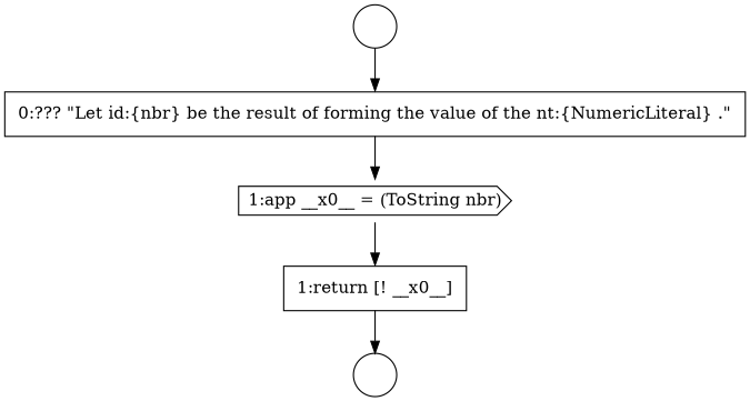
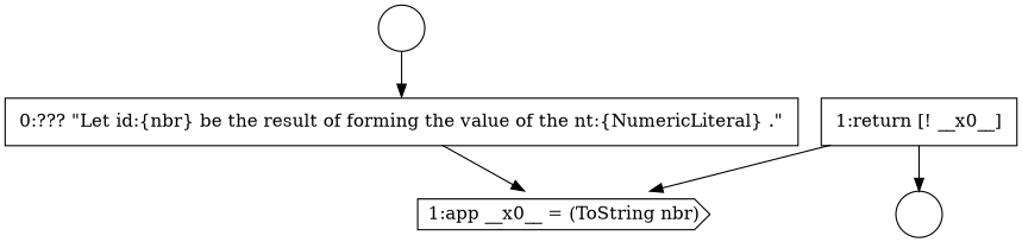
  digraph {
    node [color=black fillcolor=white shape=none style=filled]
    edge [color=black]
    n1 [label=<<font color="black">1:app __x0__ = (ToString nbr)</font>> shape=cds]
    n2 [label=<<font color="black">     <table border="0" cellborder="1" cellspacing="0" cellpadding="10">       <tr><td align="left">1:return [! __x0__]</td></tr>     </table>   </font>> margin=0]
    n3 [label=<<font color="black">     <table border="0" cellborder="1" cellspacing="0" cellpadding="10">       <tr><td align="left">0:??? &quot;Let id:{nbr} be the result of forming the value of the nt:{NumericLiteral} .&quot;</td></tr>     </table>   </font>> margin=0]
    n4 [label=" " shape=circle]
    n5 [label=" " shape=circle]
-   n1 -> n2
+   n2 -> n1
    n2 -> n4
    n3 -> n1
    n5 -> n3
  }
